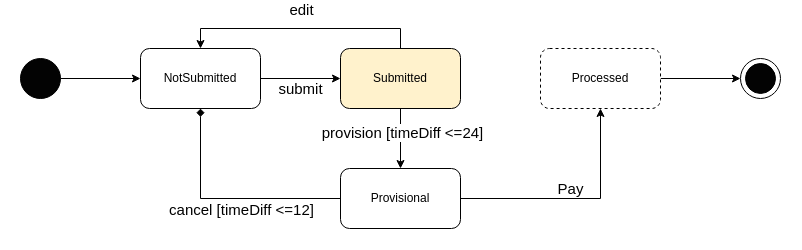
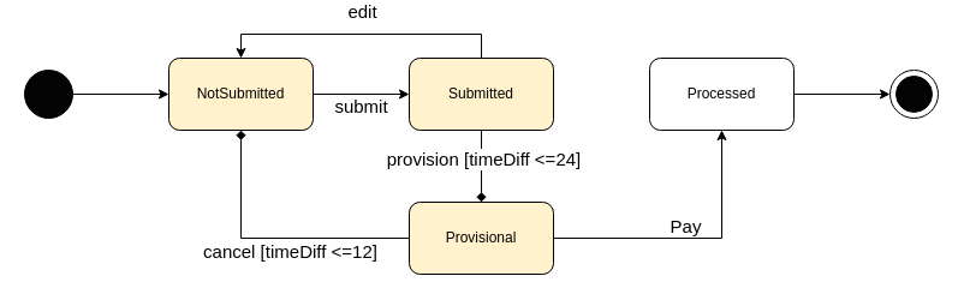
  <mxCell id="0" />
  <mxCell id="1" parent="0" />
  <mxCell id="2" style="edgeStyle=orthogonalEdgeStyle;rounded=0;orthogonalLoop=1;jettySize=auto;html=1;" parent="1" source="3" target="5" edge="1"><mxGeometry relative="1" as="geometry" /></mxCell>
  <mxCell id="3" value="" style="ellipse;whiteSpace=wrap;html=1;aspect=fixed;fillColor=#030303;" parent="1" vertex="1"><mxGeometry x="20" y="50" width="40" height="40" as="geometry" /></mxCell>
  <mxCell id="4" value="submit" style="edgeStyle=orthogonalEdgeStyle;rounded=0;orthogonalLoop=1;jettySize=auto;html=1;entryX=0;entryY=0.5;entryDx=0;entryDy=0;fontSize=15;" parent="1" edge="1"><mxGeometry y="-10" relative="1" as="geometry"><mxPoint x="260" y="70" as="sourcePoint" /><mxPoint x="340" y="70" as="targetPoint" /><mxPoint as="offset" /></mxGeometry></mxCell>
- <mxCell id="5" value="NotSubmitted" style="rounded=1;whiteSpace=wrap;html=1;fillColor=#FFFFFF;" parent="1" vertex="1"><mxGeometry x="140" y="40" width="120" height="60" as="geometry" /></mxCell>
+ <mxCell id="5" value="NotSubmitted" style="rounded=1;whiteSpace=wrap;html=1;fillColor=#fff2cc;" parent="1" vertex="1"><mxGeometry x="140" y="40" width="120" height="60" as="geometry" /></mxCell>
  <mxCell id="6" style="edgeStyle=orthogonalEdgeStyle;rounded=0;orthogonalLoop=1;jettySize=auto;html=1;entryX=0.5;entryY=0;entryDx=0;entryDy=0;fontSize=15;" parent="1" source="10" target="5" edge="1"><mxGeometry relative="1" as="geometry"><Array as="points"><mxPoint x="400" y="20" /><mxPoint x="200" y="20" /></Array></mxGeometry></mxCell>
  <mxCell id="7" value="edit" style="edgeLabel;html=1;align=center;verticalAlign=middle;resizable=0;points=[];fontSize=15;" parent="6" vertex="1" connectable="0"><mxGeometry x="-0.175" y="-3" relative="1" as="geometry"><mxPoint x="-21" y="-17" as="offset" /></mxGeometry></mxCell>
- <mxCell id="8" style="edgeStyle=orthogonalEdgeStyle;rounded=0;orthogonalLoop=1;jettySize=auto;html=1;entryX=0.5;entryY=0;entryDx=0;entryDy=0;fontSize=15;" parent="1" source="10" target="16" edge="1"><mxGeometry relative="1" as="geometry" /></mxCell>
+ <mxCell id="8" style="edgeStyle=orthogonalEdgeStyle;rounded=0;orthogonalLoop=1;jettySize=auto;html=1;entryX=0.5;entryY=0;entryDx=0;entryDy=0;fontSize=15;endArrow=diamond;" parent="1" source="10" target="16" edge="1"><mxGeometry relative="1" as="geometry" /></mxCell>
  <mxCell id="9" value="provision [timeDiff &amp;lt;=24]" style="edgeLabel;html=1;align=center;verticalAlign=middle;resizable=0;points=[];fontSize=15;" parent="8" vertex="1" connectable="0"><mxGeometry x="-0.238" y="1" relative="1" as="geometry"><mxPoint as="offset" /></mxGeometry></mxCell>
  <mxCell id="10" value="Submitted" style="rounded=1;whiteSpace=wrap;html=1;fillColor=#fff2cc;" parent="1" vertex="1"><mxGeometry x="340" y="40" width="120" height="60" as="geometry" /></mxCell>
  <mxCell id="11" style="edgeStyle=orthogonalEdgeStyle;rounded=0;orthogonalLoop=1;jettySize=auto;html=1;entryX=0;entryY=0.5;entryDx=0;entryDy=0;fontSize=15;" parent="1" source="12" target="17" edge="1"><mxGeometry relative="1" as="geometry" /></mxCell>
- <mxCell id="12" value="Processed" style="rounded=1;whiteSpace=wrap;html=1;fillColor=#FFFFFF;dashed=1;" parent="1" vertex="1"><mxGeometry x="540" y="40" width="120" height="60" as="geometry" /></mxCell>
+ <mxCell id="12" value="Processed" style="rounded=1;whiteSpace=wrap;html=1;fillColor=#FFFFFF;" parent="1" vertex="1"><mxGeometry x="540" y="40" width="120" height="60" as="geometry" /></mxCell>
  <mxCell id="13" style="edgeStyle=orthogonalEdgeStyle;rounded=0;orthogonalLoop=1;jettySize=auto;html=1;entryX=0.5;entryY=1;entryDx=0;entryDy=0;fontSize=15;endArrow=diamond;" parent="1" source="16" target="5" edge="1"><mxGeometry relative="1" as="geometry" /></mxCell>
  <mxCell id="14" value="cancel [timeDiff &amp;lt;=12]" style="edgeLabel;html=1;align=center;verticalAlign=middle;resizable=0;points=[];fontSize=15;" parent="13" vertex="1" connectable="0"><mxGeometry x="-0.076" y="-1" relative="1" as="geometry"><mxPoint x="6" y="11" as="offset" /></mxGeometry></mxCell>
  <mxCell id="15" value="&lt;font style=&quot;font-size: 15px&quot;&gt;Pay&lt;/font&gt;" style="edgeStyle=orthogonalEdgeStyle;rounded=0;orthogonalLoop=1;jettySize=auto;html=1;entryX=0.5;entryY=1;entryDx=0;entryDy=0;" edge="1" parent="1" source="16" target="12"><mxGeometry x="-0.043" y="10" relative="1" as="geometry"><mxPoint as="offset" /></mxGeometry></mxCell>
- <mxCell id="16" value="Provisional" style="rounded=1;whiteSpace=wrap;html=1;fillColor=#FFFFFF;" parent="1" vertex="1"><mxGeometry x="340" y="160" width="120" height="60" as="geometry" /></mxCell>
+ <mxCell id="16" value="Provisional" style="rounded=1;whiteSpace=wrap;html=1;fillColor=#fff2cc;" parent="1" vertex="1"><mxGeometry x="340" y="160" width="120" height="60" as="geometry" /></mxCell>
  <mxCell id="17" value="" style="ellipse;whiteSpace=wrap;html=1;aspect=fixed;fontSize=15;fillColor=#FFFFFF;" parent="1" vertex="1"><mxGeometry x="740" y="50" width="40" height="40" as="geometry" /></mxCell>
  <mxCell id="18" value="" style="ellipse;whiteSpace=wrap;html=1;aspect=fixed;fillColor=#030303;" parent="1" vertex="1"><mxGeometry x="745" y="55" width="30" height="30" as="geometry" /></mxCell>
